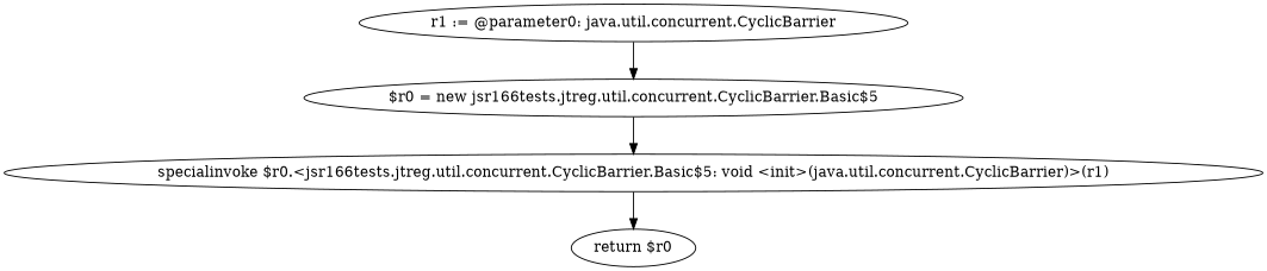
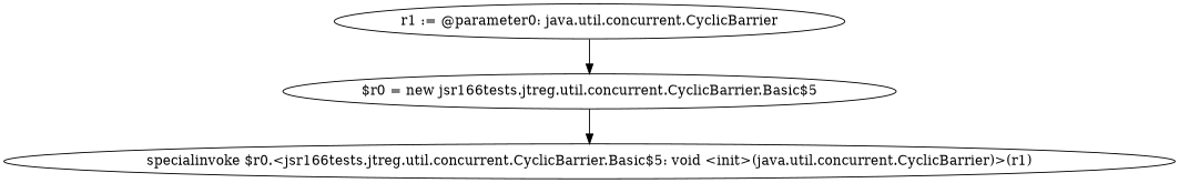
  digraph {
    "r1 := @parameter0: java.util.concurrent.CyclicBarrier"
    "$r0 = new jsr166tests.jtreg.util.concurrent.CyclicBarrier.Basic$5"
    "specialinvoke $r0.<jsr166tests.jtreg.util.concurrent.CyclicBarrier.Basic$5: void <init>(java.util.concurrent.CyclicBarrier)>(r1)"
-   "return $r0"
    "r1 := @parameter0: java.util.concurrent.CyclicBarrier" -> "$r0 = new jsr166tests.jtreg.util.concurrent.CyclicBarrier.Basic$5"
    "$r0 = new jsr166tests.jtreg.util.concurrent.CyclicBarrier.Basic$5" -> "specialinvoke $r0.<jsr166tests.jtreg.util.concurrent.CyclicBarrier.Basic$5: void <init>(java.util.concurrent.CyclicBarrier)>(r1)"
-   "specialinvoke $r0.<jsr166tests.jtreg.util.concurrent.CyclicBarrier.Basic$5: void <init>(java.util.concurrent.CyclicBarrier)>(r1)" -> "return $r0"
  }
